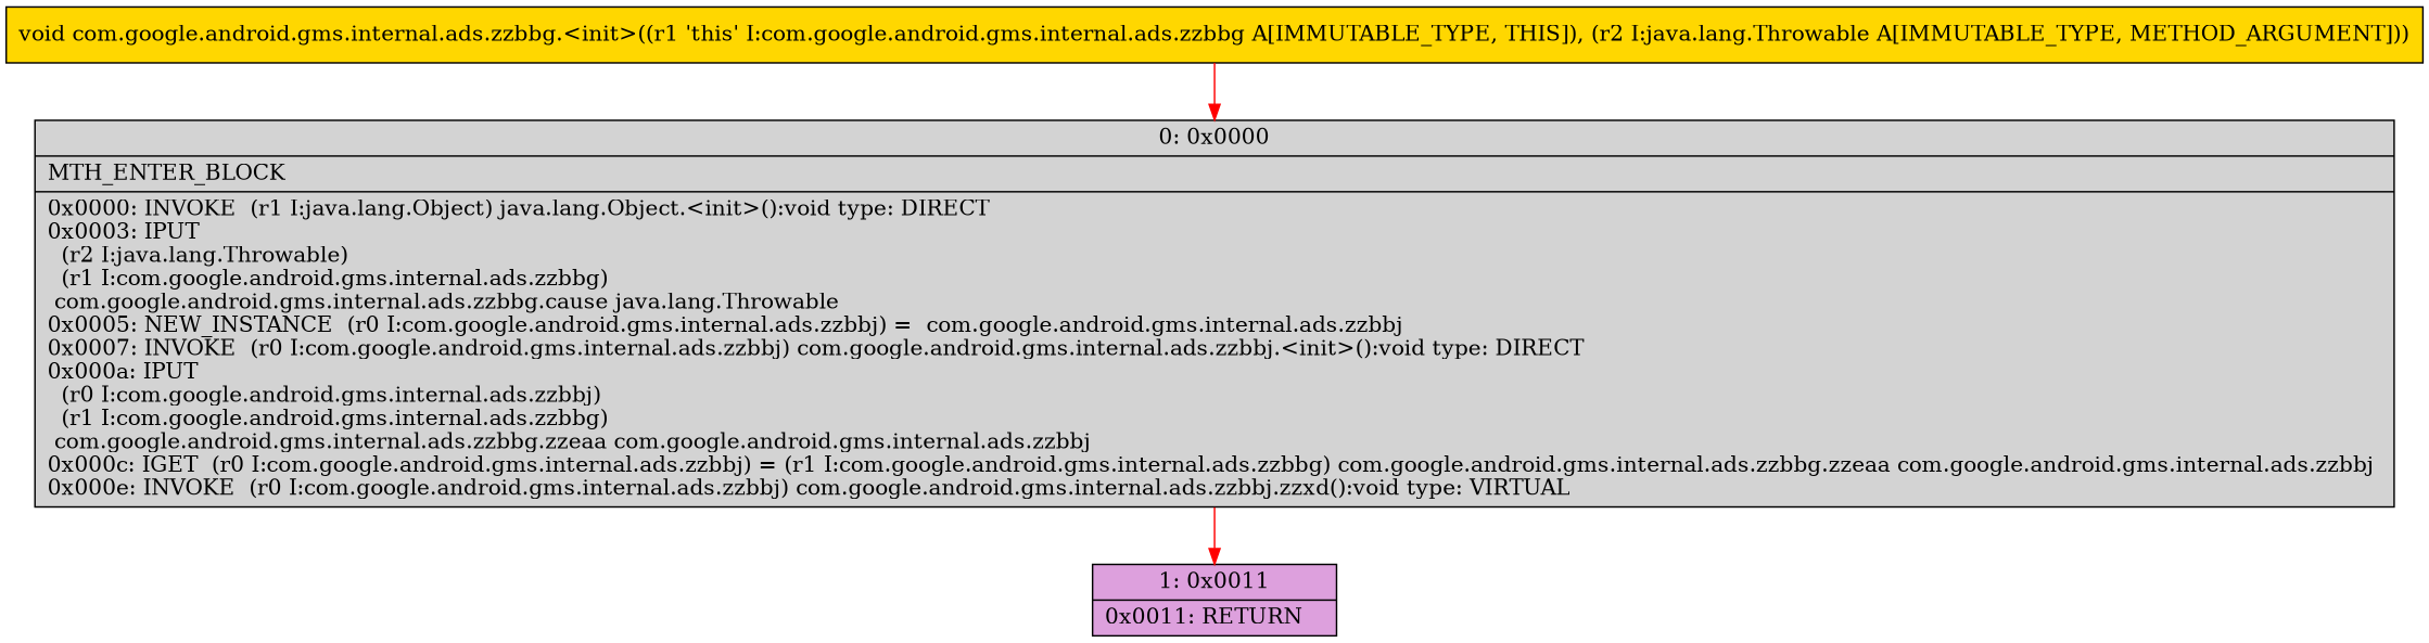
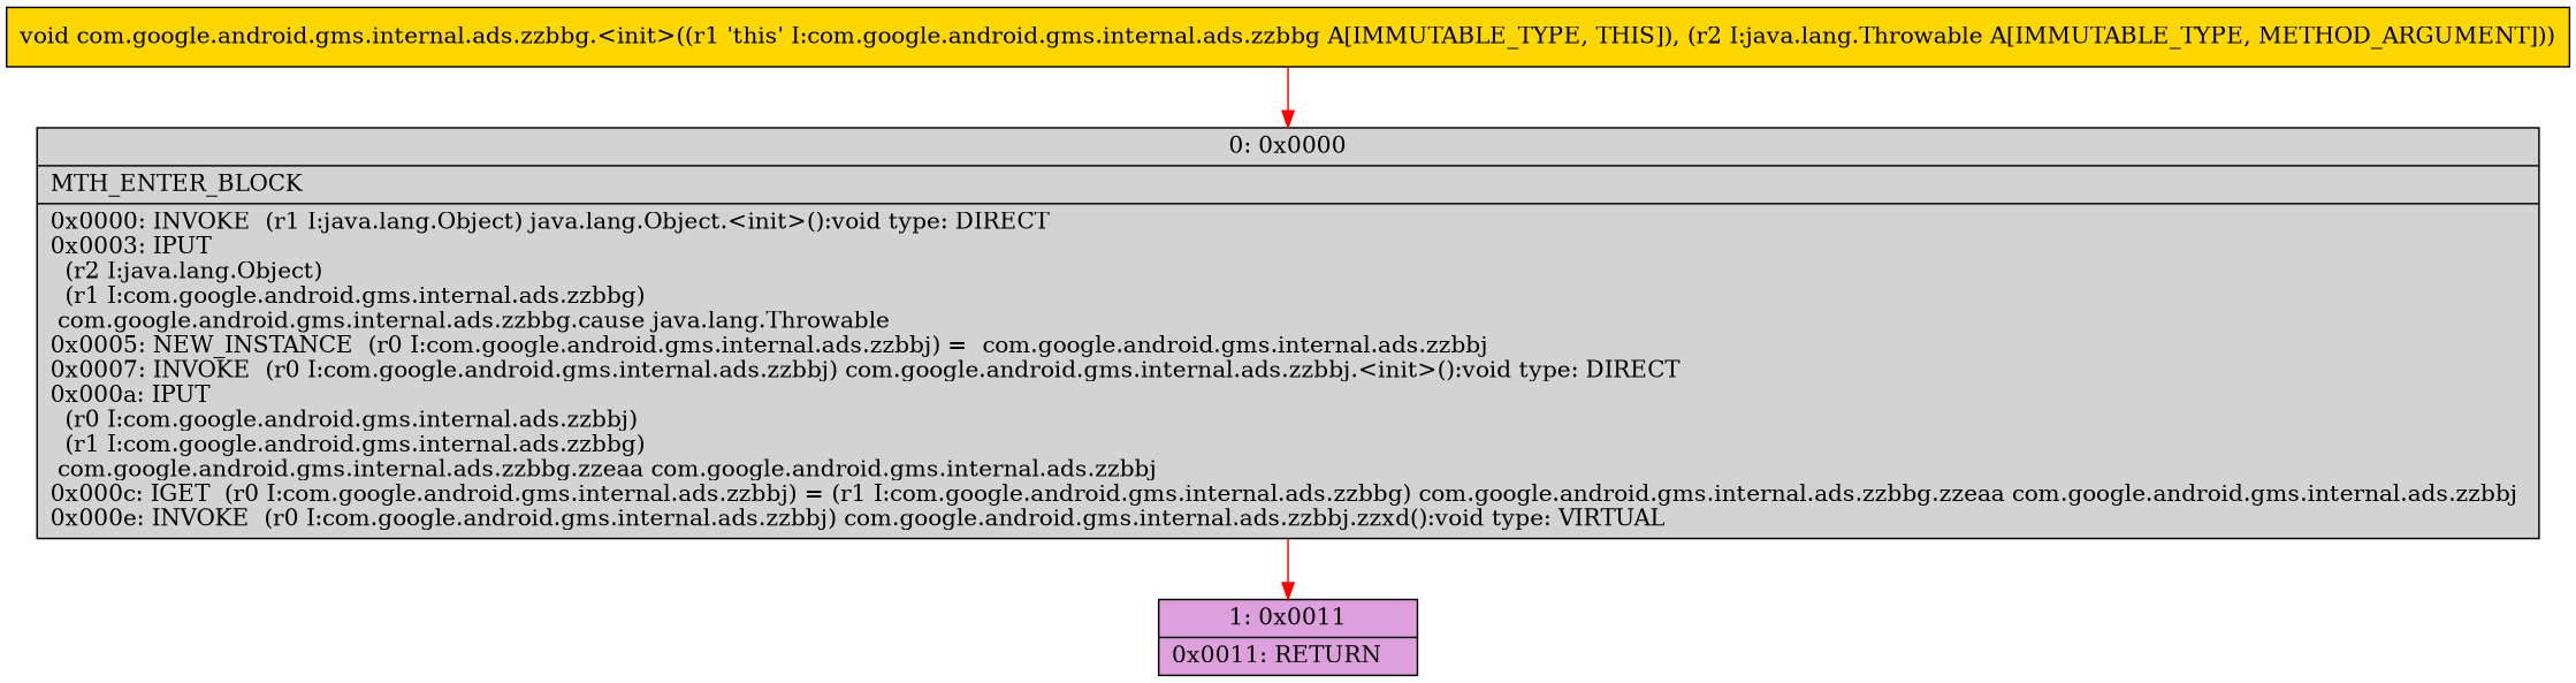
  digraph {
    node [shape=record style=filled]
    edge [color=red]
-   n1 [label="{0\:\ 0x0000|MTH_ENTER_BLOCK\l|0x0000: INVOKE  (r1 I:java.lang.Object) java.lang.Object.\<init\>():void type: DIRECT \l0x0003: IPUT  \l  (r2 I:java.lang.Throwable)\l  (r1 I:com.google.android.gms.internal.ads.zzbbg)\l com.google.android.gms.internal.ads.zzbbg.cause java.lang.Throwable \l0x0005: NEW_INSTANCE  (r0 I:com.google.android.gms.internal.ads.zzbbj) =  com.google.android.gms.internal.ads.zzbbj \l0x0007: INVOKE  (r0 I:com.google.android.gms.internal.ads.zzbbj) com.google.android.gms.internal.ads.zzbbj.\<init\>():void type: DIRECT \l0x000a: IPUT  \l  (r0 I:com.google.android.gms.internal.ads.zzbbj)\l  (r1 I:com.google.android.gms.internal.ads.zzbbg)\l com.google.android.gms.internal.ads.zzbbg.zzeaa com.google.android.gms.internal.ads.zzbbj \l0x000c: IGET  (r0 I:com.google.android.gms.internal.ads.zzbbj) = (r1 I:com.google.android.gms.internal.ads.zzbbg) com.google.android.gms.internal.ads.zzbbg.zzeaa com.google.android.gms.internal.ads.zzbbj \l0x000e: INVOKE  (r0 I:com.google.android.gms.internal.ads.zzbbj) com.google.android.gms.internal.ads.zzbbj.zzxd():void type: VIRTUAL \l}" fillcolor=lightgrey]
+   n1 [label="{0\:\ 0x0000|MTH_ENTER_BLOCK\l|0x0000: INVOKE  (r1 I:java.lang.Object) java.lang.Object.\<init\>():void type: DIRECT \l0x0003: IPUT  \l  (r2 I:java.lang.Object)\l  (r1 I:com.google.android.gms.internal.ads.zzbbg)\l com.google.android.gms.internal.ads.zzbbg.cause java.lang.Throwable \l0x0005: NEW_INSTANCE  (r0 I:com.google.android.gms.internal.ads.zzbbj) =  com.google.android.gms.internal.ads.zzbbj \l0x0007: INVOKE  (r0 I:com.google.android.gms.internal.ads.zzbbj) com.google.android.gms.internal.ads.zzbbj.\<init\>():void type: DIRECT \l0x000a: IPUT  \l  (r0 I:com.google.android.gms.internal.ads.zzbbj)\l  (r1 I:com.google.android.gms.internal.ads.zzbbg)\l com.google.android.gms.internal.ads.zzbbg.zzeaa com.google.android.gms.internal.ads.zzbbj \l0x000c: IGET  (r0 I:com.google.android.gms.internal.ads.zzbbj) = (r1 I:com.google.android.gms.internal.ads.zzbbg) com.google.android.gms.internal.ads.zzbbg.zzeaa com.google.android.gms.internal.ads.zzbbj \l0x000e: INVOKE  (r0 I:com.google.android.gms.internal.ads.zzbbj) com.google.android.gms.internal.ads.zzbbj.zzxd():void type: VIRTUAL \l}" fillcolor=lightgrey]
    n2 [label="{1\:\ 0x0011|0x0011: RETURN   \l}" fillcolor=plum]
    n3 [label="{void com.google.android.gms.internal.ads.zzbbg.\<init\>((r1 'this' I:com.google.android.gms.internal.ads.zzbbg A[IMMUTABLE_TYPE, THIS]), (r2 I:java.lang.Throwable A[IMMUTABLE_TYPE, METHOD_ARGUMENT])) }" fillcolor=gold]
    n1 -> n2
    n3 -> n1
  }
